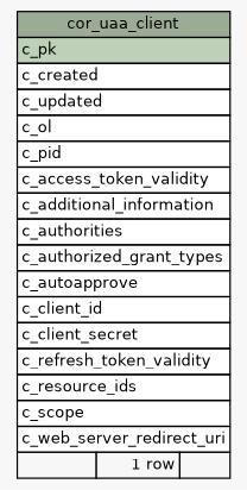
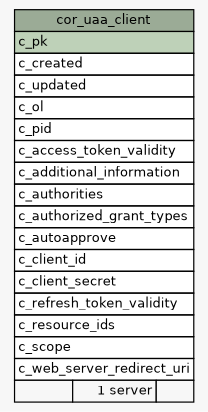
  digraph {
    bgcolor="#f7f7f7"
    fontname=Helvetica
    fontsize=11
    nodesep=0.18
    rankdir=RL
    ranksep=0.46
-   n1 [fontname=Helvetica fontsize=11 label=<     <TABLE BORDER="0" CELLBORDER="1" CELLSPACING="0" BGCOLOR="#ffffff">       <TR><TD COLSPAN="3" BGCOLOR="#9bab96" ALIGN="CENTER">cor_uaa_client</TD></TR>       <TR><TD PORT="c_pk" COLSPAN="3" BGCOLOR="#bed1b8" ALIGN="LEFT">c_pk</TD></TR>       <TR><TD PORT="c_created" COLSPAN="3" ALIGN="LEFT">c_created</TD></TR>       <TR><TD PORT="c_updated" COLSPAN="3" ALIGN="LEFT">c_updated</TD></TR>       <TR><TD PORT="c_ol" COLSPAN="3" ALIGN="LEFT">c_ol</TD></TR>       <TR><TD PORT="c_pid" COLSPAN="3" ALIGN="LEFT">c_pid</TD></TR>       <TR><TD PORT="c_access_token_validity" COLSPAN="3" ALIGN="LEFT">c_access_token_validity</TD></TR>       <TR><TD PORT="c_additional_information" COLSPAN="3" ALIGN="LEFT">c_additional_information</TD></TR>       <TR><TD PORT="c_authorities" COLSPAN="3" ALIGN="LEFT">c_authorities</TD></TR>       <TR><TD PORT="c_authorized_grant_types" COLSPAN="3" ALIGN="LEFT">c_authorized_grant_types</TD></TR>       <TR><TD PORT="c_autoapprove" COLSPAN="3" ALIGN="LEFT">c_autoapprove</TD></TR>       <TR><TD PORT="c_client_id" COLSPAN="3" ALIGN="LEFT">c_client_id</TD></TR>       <TR><TD PORT="c_client_secret" COLSPAN="3" ALIGN="LEFT">c_client_secret</TD></TR>       <TR><TD PORT="c_refresh_token_validity" COLSPAN="3" ALIGN="LEFT">c_refresh_token_validity</TD></TR>       <TR><TD PORT="c_resource_ids" COLSPAN="3" ALIGN="LEFT">c_resource_ids</TD></TR>       <TR><TD PORT="c_scope" COLSPAN="3" ALIGN="LEFT">c_scope</TD></TR>       <TR><TD PORT="c_web_server_redirect_uri" COLSPAN="3" ALIGN="LEFT">c_web_server_redirect_uri</TD></TR>       <TR><TD ALIGN="LEFT" BGCOLOR="#f7f7f7">  </TD><TD ALIGN="RIGHT" BGCOLOR="#f7f7f7">1 row</TD><TD ALIGN="RIGHT" BGCOLOR="#f7f7f7">  </TD></TR>     </TABLE>> shape=plaintext]
+   n1 [fontname=Helvetica fontsize=11 label=<     <TABLE BORDER="0" CELLBORDER="1" CELLSPACING="0" BGCOLOR="#ffffff">       <TR><TD COLSPAN="3" BGCOLOR="#9bab96" ALIGN="CENTER">cor_uaa_client</TD></TR>       <TR><TD PORT="c_pk" COLSPAN="3" BGCOLOR="#bed1b8" ALIGN="LEFT">c_pk</TD></TR>       <TR><TD PORT="c_created" COLSPAN="3" ALIGN="LEFT">c_created</TD></TR>       <TR><TD PORT="c_updated" COLSPAN="3" ALIGN="LEFT">c_updated</TD></TR>       <TR><TD PORT="c_ol" COLSPAN="3" ALIGN="LEFT">c_ol</TD></TR>       <TR><TD PORT="c_pid" COLSPAN="3" ALIGN="LEFT">c_pid</TD></TR>       <TR><TD PORT="c_access_token_validity" COLSPAN="3" ALIGN="LEFT">c_access_token_validity</TD></TR>       <TR><TD PORT="c_additional_information" COLSPAN="3" ALIGN="LEFT">c_additional_information</TD></TR>       <TR><TD PORT="c_authorities" COLSPAN="3" ALIGN="LEFT">c_authorities</TD></TR>       <TR><TD PORT="c_authorized_grant_types" COLSPAN="3" ALIGN="LEFT">c_authorized_grant_types</TD></TR>       <TR><TD PORT="c_autoapprove" COLSPAN="3" ALIGN="LEFT">c_autoapprove</TD></TR>       <TR><TD PORT="c_client_id" COLSPAN="3" ALIGN="LEFT">c_client_id</TD></TR>       <TR><TD PORT="c_client_secret" COLSPAN="3" ALIGN="LEFT">c_client_secret</TD></TR>       <TR><TD PORT="c_refresh_token_validity" COLSPAN="3" ALIGN="LEFT">c_refresh_token_validity</TD></TR>       <TR><TD PORT="c_resource_ids" COLSPAN="3" ALIGN="LEFT">c_resource_ids</TD></TR>       <TR><TD PORT="c_scope" COLSPAN="3" ALIGN="LEFT">c_scope</TD></TR>       <TR><TD PORT="c_web_server_redirect_uri" COLSPAN="3" ALIGN="LEFT">c_web_server_redirect_uri</TD></TR>       <TR><TD ALIGN="LEFT" BGCOLOR="#f7f7f7">  </TD><TD ALIGN="RIGHT" BGCOLOR="#f7f7f7">1 server</TD><TD ALIGN="RIGHT" BGCOLOR="#f7f7f7">  </TD></TR>     </TABLE>> shape=plaintext]
  }
